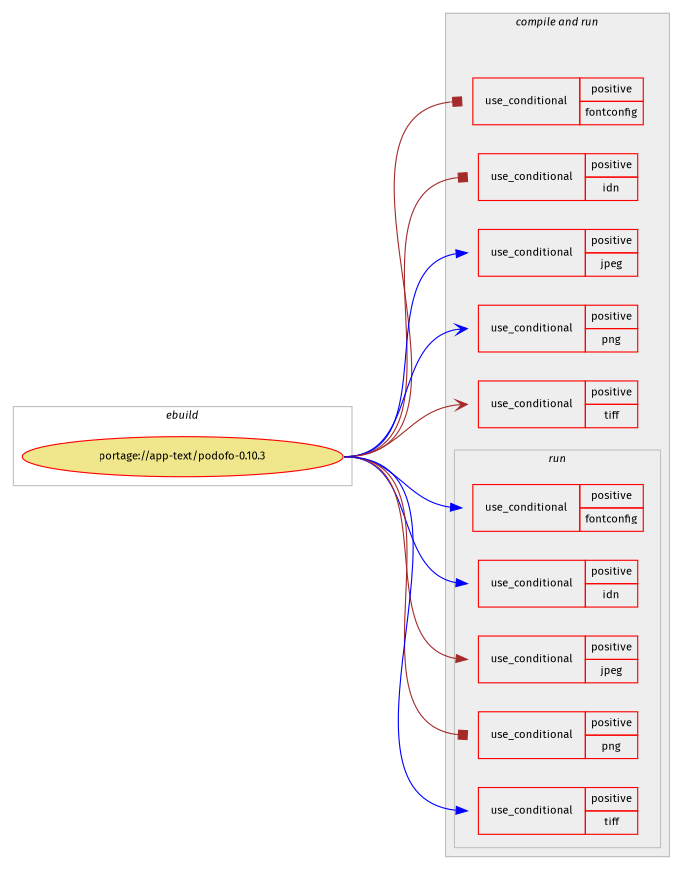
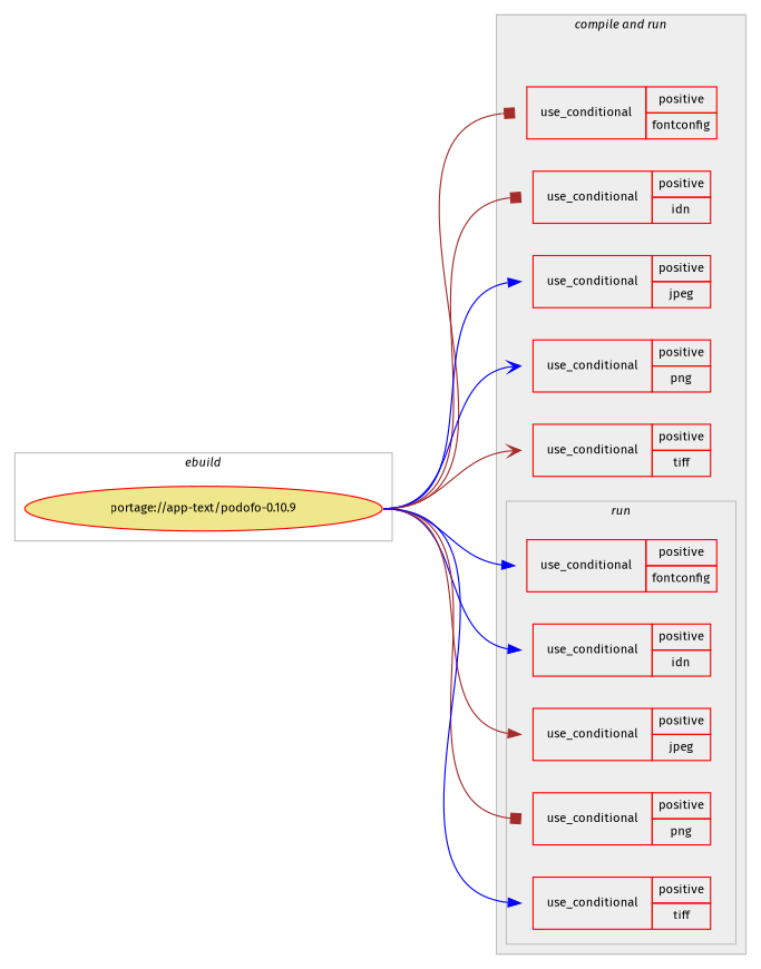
  digraph {
    compound=true
    concentrate=true
    fontname="Fira Sans"
    fontsize=10
    newrank=true
    rankdir=LR
    ranksep=1.5
    node [color=red fontname="Fira Sans" fontsize=10 shape=none]
    edge [arrowhead=normal headport=w style=solid tailport=e weight=20 color=brown fontname="Fira Sans"]
-   n1 [label="portage://app-text/podofo-0.10.3" width=4 style=filled fillcolor=khaki shape=""]
+   n1 [label="portage://app-text/podofo-0.10.9" width=4 style=filled fillcolor=khaki shape=""]
    n2 [label=<<TABLE BORDER="0" CELLBORDER="1" CELLSPACING="0" CELLPADDING="4"><TR><TD ROWSPAN="3" CELLPADDING="10">use_conditional</TD></TR><TR><TD>positive</TD></TR><TR><TD>fontconfig</TD></TR></TABLE>>]
    n3 [label=<<TABLE BORDER="0" CELLBORDER="1" CELLSPACING="0" CELLPADDING="4"><TR><TD ROWSPAN="3" CELLPADDING="10">use_conditional</TD></TR><TR><TD>positive</TD></TR><TR><TD>idn</TD></TR></TABLE>>]
    n4 [label=<<TABLE BORDER="0" CELLBORDER="1" CELLSPACING="0" CELLPADDING="4"><TR><TD ROWSPAN="3" CELLPADDING="10">use_conditional</TD></TR><TR><TD>positive</TD></TR><TR><TD>jpeg</TD></TR></TABLE>>]
    n5 [label=<<TABLE BORDER="0" CELLBORDER="1" CELLSPACING="0" CELLPADDING="4"><TR><TD ROWSPAN="3" CELLPADDING="10">use_conditional</TD></TR><TR><TD>positive</TD></TR><TR><TD>png</TD></TR></TABLE>>]
    n6 [label=<<TABLE BORDER="0" CELLBORDER="1" CELLSPACING="0" CELLPADDING="4"><TR><TD ROWSPAN="3" CELLPADDING="10">use_conditional</TD></TR><TR><TD>positive</TD></TR><TR><TD>tiff</TD></TR></TABLE>>]
    n7 [label=<<TABLE BORDER="0" CELLBORDER="1" CELLSPACING="0" CELLPADDING="4"><TR><TD ROWSPAN="3" CELLPADDING="10">use_conditional</TD></TR><TR><TD>positive</TD></TR><TR><TD>fontconfig</TD></TR></TABLE>>]
    n8 [label=<<TABLE BORDER="0" CELLBORDER="1" CELLSPACING="0" CELLPADDING="4"><TR><TD ROWSPAN="3" CELLPADDING="10">use_conditional</TD></TR><TR><TD>positive</TD></TR><TR><TD>idn</TD></TR></TABLE>>]
    n9 [label=<<TABLE BORDER="0" CELLBORDER="1" CELLSPACING="0" CELLPADDING="4"><TR><TD ROWSPAN="3" CELLPADDING="10">use_conditional</TD></TR><TR><TD>positive</TD></TR><TR><TD>jpeg</TD></TR></TABLE>>]
    n10 [label=<<TABLE BORDER="0" CELLBORDER="1" CELLSPACING="0" CELLPADDING="4"><TR><TD ROWSPAN="3" CELLPADDING="10">use_conditional</TD></TR><TR><TD>positive</TD></TR><TR><TD>png</TD></TR></TABLE>>]
    n11 [label=<<TABLE BORDER="0" CELLBORDER="1" CELLSPACING="0" CELLPADDING="4"><TR><TD ROWSPAN="3" CELLPADDING="10">use_conditional</TD></TR><TR><TD>positive</TD></TR><TR><TD>tiff</TD></TR></TABLE>>]
    subgraph cluster_1 {
      color=gray
      label=<<i>ebuild</i>>
      rank=same
      n1
    }
    subgraph cluster_2 {
      color=gray
      label=<<i>dependencies</i>>
      subgraph cluster_3 {
        color=gray
        fillcolor="#eeeeee"
        label=<<i>compile</i>>
        style=filled
        subgraph sub_4 {
          color=gray
          fillcolor="#eeeeee"
          label=<<i>compile</i>>
          style=filled
          n2
        }
        subgraph sub_5 {
          color=gray
          fillcolor="#eeeeee"
          label=<<i>compile</i>>
          style=filled
          n3
        }
        subgraph sub_6 {
          color=gray
          fillcolor="#eeeeee"
          label=<<i>compile</i>>
          style=filled
          n4
        }
        subgraph sub_7 {
          color=gray
          fillcolor="#eeeeee"
          label=<<i>compile</i>>
          style=filled
          n5
        }
        subgraph sub_8 {
          color=gray
          fillcolor="#eeeeee"
          label=<<i>compile</i>>
          style=filled
          n6
        }
      }
      subgraph cluster_9 {
        color=gray
        fillcolor="#eeeeee"
        label=<<i>compile and run</i>>
        style=filled
      }
      subgraph cluster_10 {
        color=gray
        fillcolor="#eeeeee"
        label=<<i>run</i>>
        style=filled
        subgraph sub_11 {
          color=gray
          fillcolor="#eeeeee"
          label=<<i>run</i>>
          style=filled
          n7
        }
        subgraph sub_12 {
          color=gray
          fillcolor="#eeeeee"
          label=<<i>run</i>>
          style=filled
          n8
        }
        subgraph sub_13 {
          color=gray
          fillcolor="#eeeeee"
          label=<<i>run</i>>
          style=filled
          n9
        }
        subgraph sub_14 {
          color=gray
          fillcolor="#eeeeee"
          label=<<i>run</i>>
          style=filled
          n10
        }
        subgraph sub_15 {
          color=gray
          fillcolor="#eeeeee"
          label=<<i>run</i>>
          style=filled
          n11
        }
      }
    }
    subgraph cluster_16 {
      color=gray
      label=<<i>candidates</i>>
      rank=same
    }
    n1 -> n2 [arrowhead=box]
    n1 -> n3 [arrowhead=box]
    n1 -> n4 [color=blue]
    n1 -> n5 [arrowhead=vee color=blue]
    n1 -> n6 [arrowhead=vee]
    n1 -> n7 [color=blue]
    n1 -> n8 [color=blue]
    n1 -> n9
    n1 -> n10 [arrowhead=box]
    n1 -> n11 [color=blue]
  }
